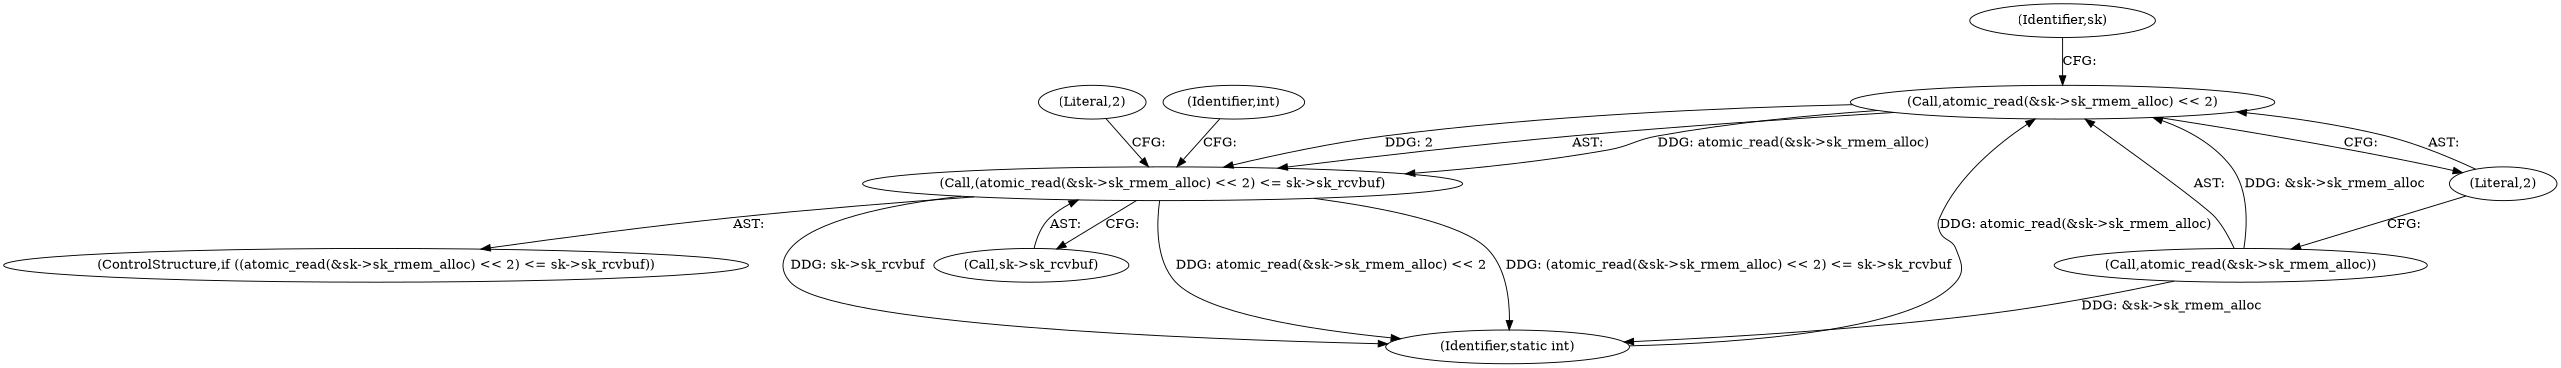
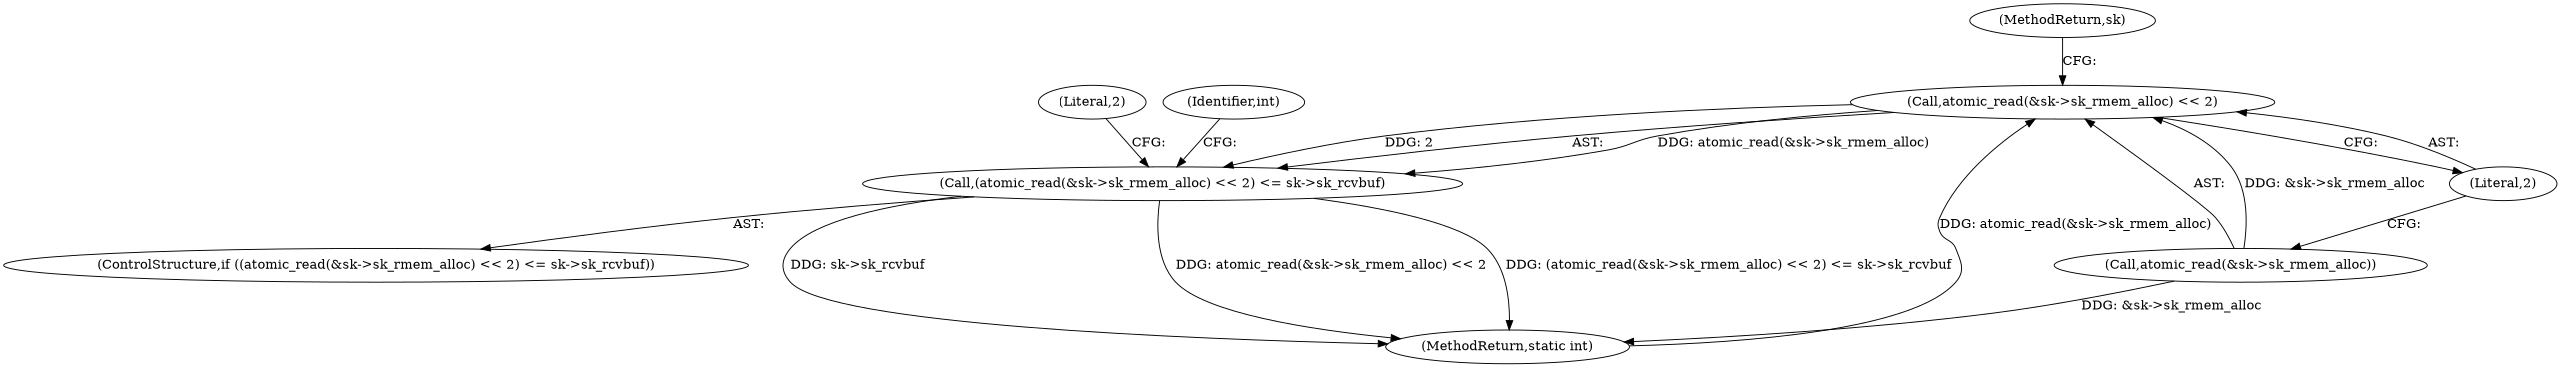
  digraph {
    n1 [label="(Call,atomic_read(&sk->sk_rmem_alloc) << 2)"]
    n2 [label="(Call,(atomic_read(&sk->sk_rmem_alloc) << 2) <= sk->sk_rcvbuf)"]
    n3 [label="(Literal,2)"]
-   n4 [label="(Identifier,static int)"]
-   n5 [label="(Call,sk->sk_rcvbuf)"]
+   n4 [label="(MethodReturn,static int)"]
    n6 [label="(ControlStructure,if ((atomic_read(&sk->sk_rmem_alloc) << 2) <= sk->sk_rcvbuf))"]
    n7 [label="(Call,atomic_read(&sk->sk_rmem_alloc))"]
    n8 [label="(Literal,2)"]
-   n9 [label="(Identifier,sk)"]
+   n9 [label="(MethodReturn,sk)"]
    n10 [label="(Identifier,int)"]
    n1 -> n2 [label="AST: "]
    n1 -> n2 [label="DDG: atomic_read(&sk->sk_rmem_alloc)"]
    n1 -> n2 [label="DDG: 2"]
    n1 -> n3 [label="CFG: "]
    n2 -> n4 [label="DDG: sk->sk_rcvbuf"]
    n2 -> n4 [label="DDG: atomic_read(&sk->sk_rmem_alloc) << 2"]
    n2 -> n4 [label="DDG: (atomic_read(&sk->sk_rmem_alloc) << 2) <= sk->sk_rcvbuf"]
-   n2 -> n5 [label="CFG: "]
    n2 -> n6 [label="AST: "]
    n3 -> n1 [label="AST: "]
    n3 -> n7 [label="CFG: "]
    n4 -> n1 [label="DDG: atomic_read(&sk->sk_rmem_alloc)"]
-   n5 -> n2 [label="AST: "]
    n7 -> n1 [label="AST: "]
    n7 -> n1 [label="DDG: &sk->sk_rmem_alloc"]
    n7 -> n4 [label="DDG: &sk->sk_rmem_alloc"]
    n8 -> n2 [label="CFG: "]
    n9 -> n1 [label="CFG: "]
    n10 -> n2 [label="CFG: "]
  }
